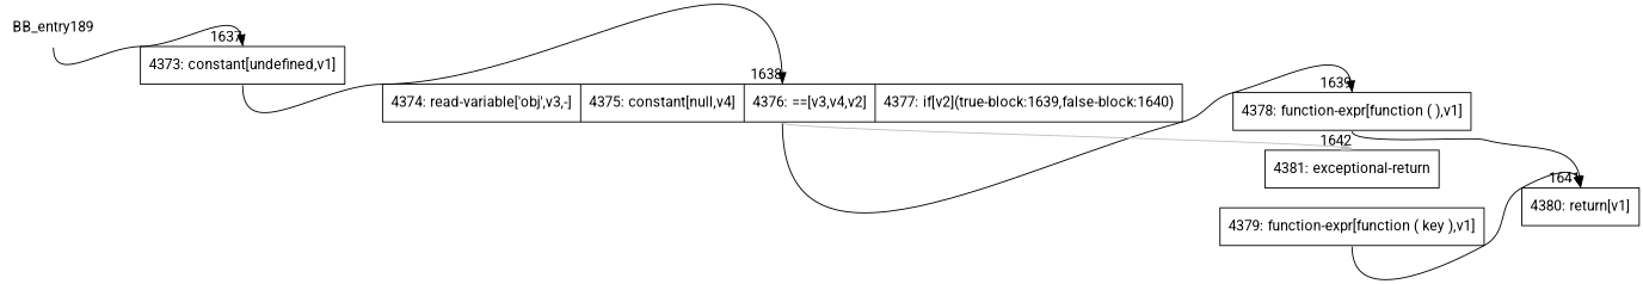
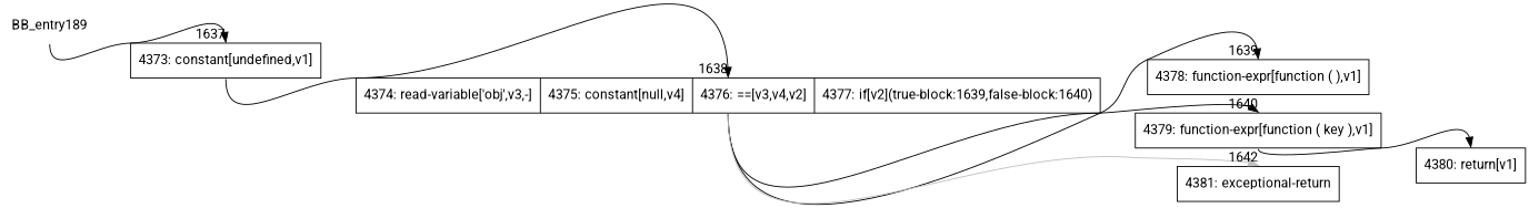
  digraph {
    fontname=Roboto
    rankdir=LR
    node [fontname=Roboto shape=record]
    edge [fontname=Roboto headport=n tailport=s]
    n1 [label=BB_entry189 shape=none]
    n2 [label="{4373: constant[undefined,v1]}"]
    n3 [label="{4374: read-variable['obj',v3,-]|4375: constant[null,v4]|4376: ==[v3,v4,v2]|4377: if[v2](true-block:1639,false-block:1640)}"]
    n4 [label="{4378: function-expr[function ( ),v1]}"]
    n5 [label="{4379: function-expr[function ( key ),v1]}"]
    n6 [label="{4381: exceptional-return}"]
    n7 [label="{4380: return[v1]}"]
    n1 -> n2 [headlabel="    1637"]
    n2 -> n3 [headlabel="      1638"]
    n3 -> n4 [headlabel="      1639"]
+   n3 -> n5 [headlabel="      1640"]
    n3 -> n6 [color=gray headlabel="      1642"]
-   n4 -> n7 [headlabel="      1641"]
    n5 -> n7
  }
